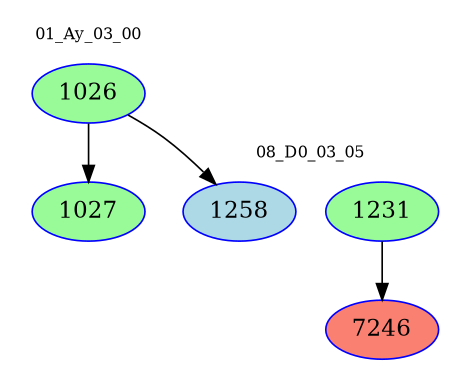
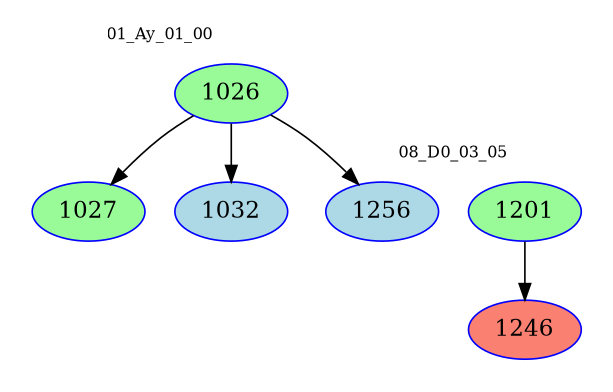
  digraph {
    node [color=blue fillcolor=palegreen style=filled]
    edge [color=black]
    n1 [label=1026]
    n2 [label=1027]
-   n4 [label=1231]
-   n5 [fillcolor=lightblue label=1258]
-   n6 [fillcolor=salmon label=7246]
+   n3 [fillcolor=lightblue label=1032]
+   n4 [label=1201]
+   n5 [fillcolor=lightblue label=1256]
+   n6 [fillcolor=salmon label=1246]
    subgraph cluster_1 {
      color=white
      fontsize=10
-     label="01_Ay_03_00"
+     label="01_Ay_01_00"
      n1
      n2
+     n3
    }
    subgraph cluster_2 {
      color=white
      fontsize=10
      label="08_D0_03_05"
      n4
      n5
      n6
    }
    n1 -> n2
+   n1 -> n3
    n1 -> n5
    n4 -> n6
  }
